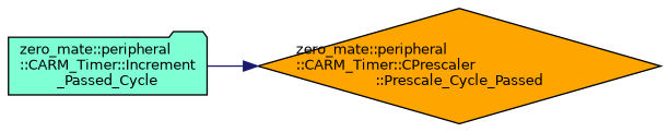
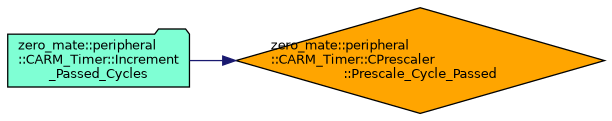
  digraph {
    rankdir=RL
    node [color=black fontname=Helvetica fontsize=10 style=filled]
    n1 [fillcolor=orange fontcolor=black height=0.2 label="zero_mate::peripheral\l::CARM_Timer::CPrescaler\l::Prescale_Cycle_Passed" shape=diamond width=0.4]
-   n2 [height=0.2 label="zero_mate::peripheral\l::CARM_Timer::Increment\l_Passed_Cycle" shape=folder width=0.4 fillcolor=aquamarine]
+   n2 [height=0.2 label="zero_mate::peripheral\l::CARM_Timer::Increment\l_Passed_Cycles" shape=folder width=0.4 fillcolor=aquamarine]
    n1 -> n2 [color=midnightblue dir=back fontname=Helvetica fontsize=10 labelfontname=Helvetica labelfontsize=10 style=solid]
  }
